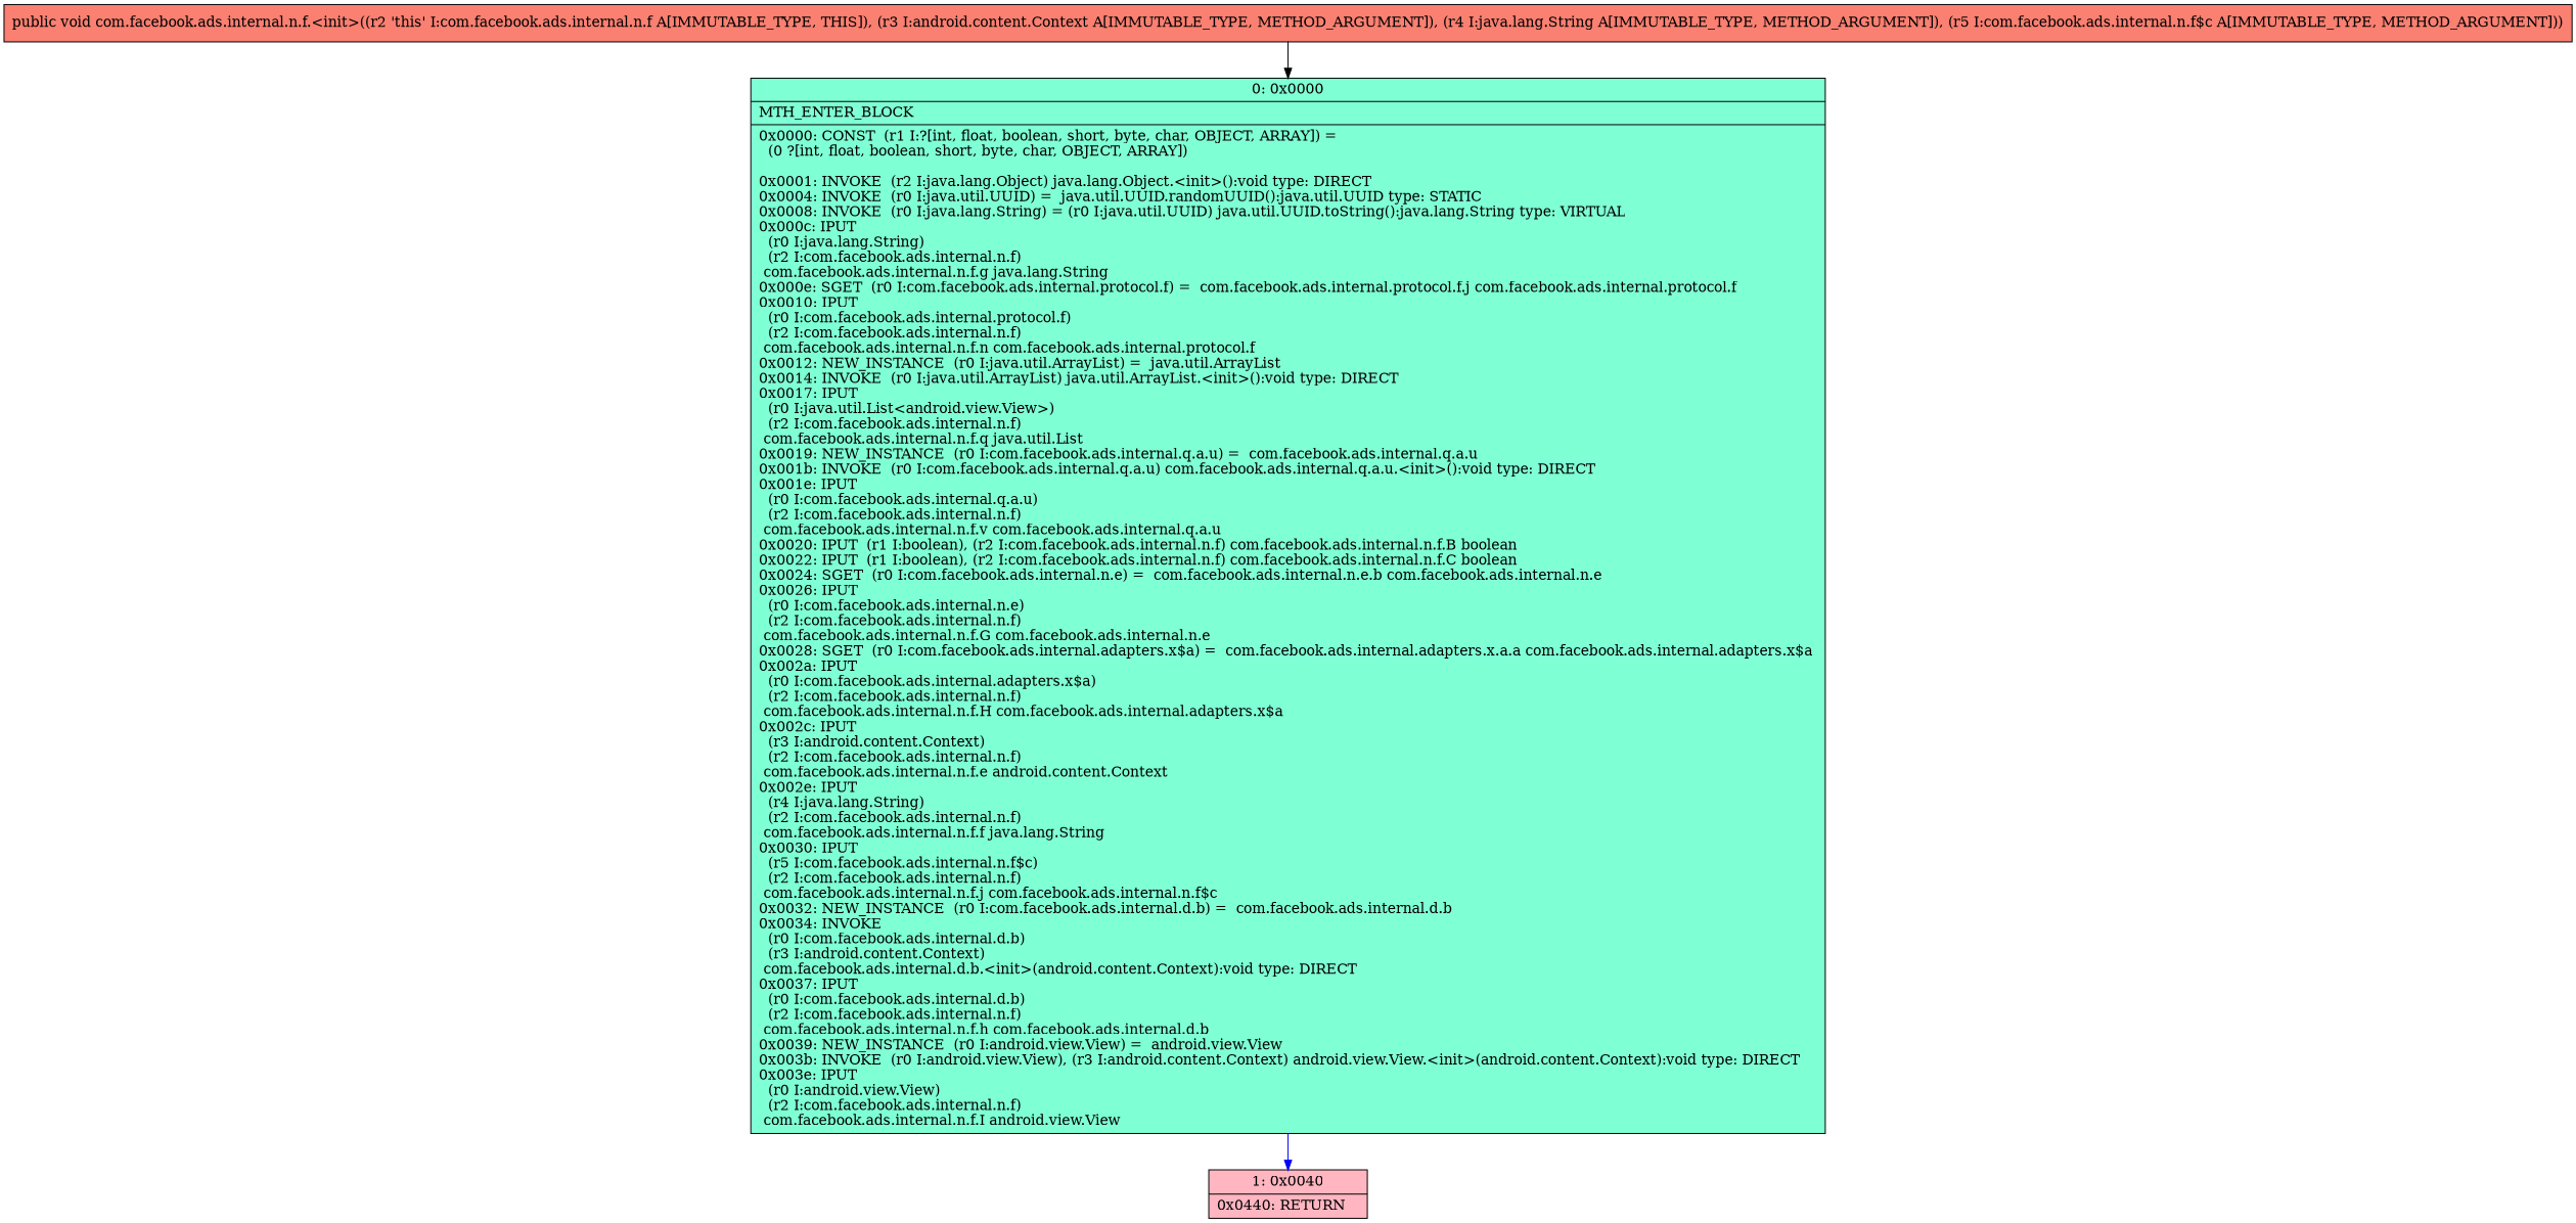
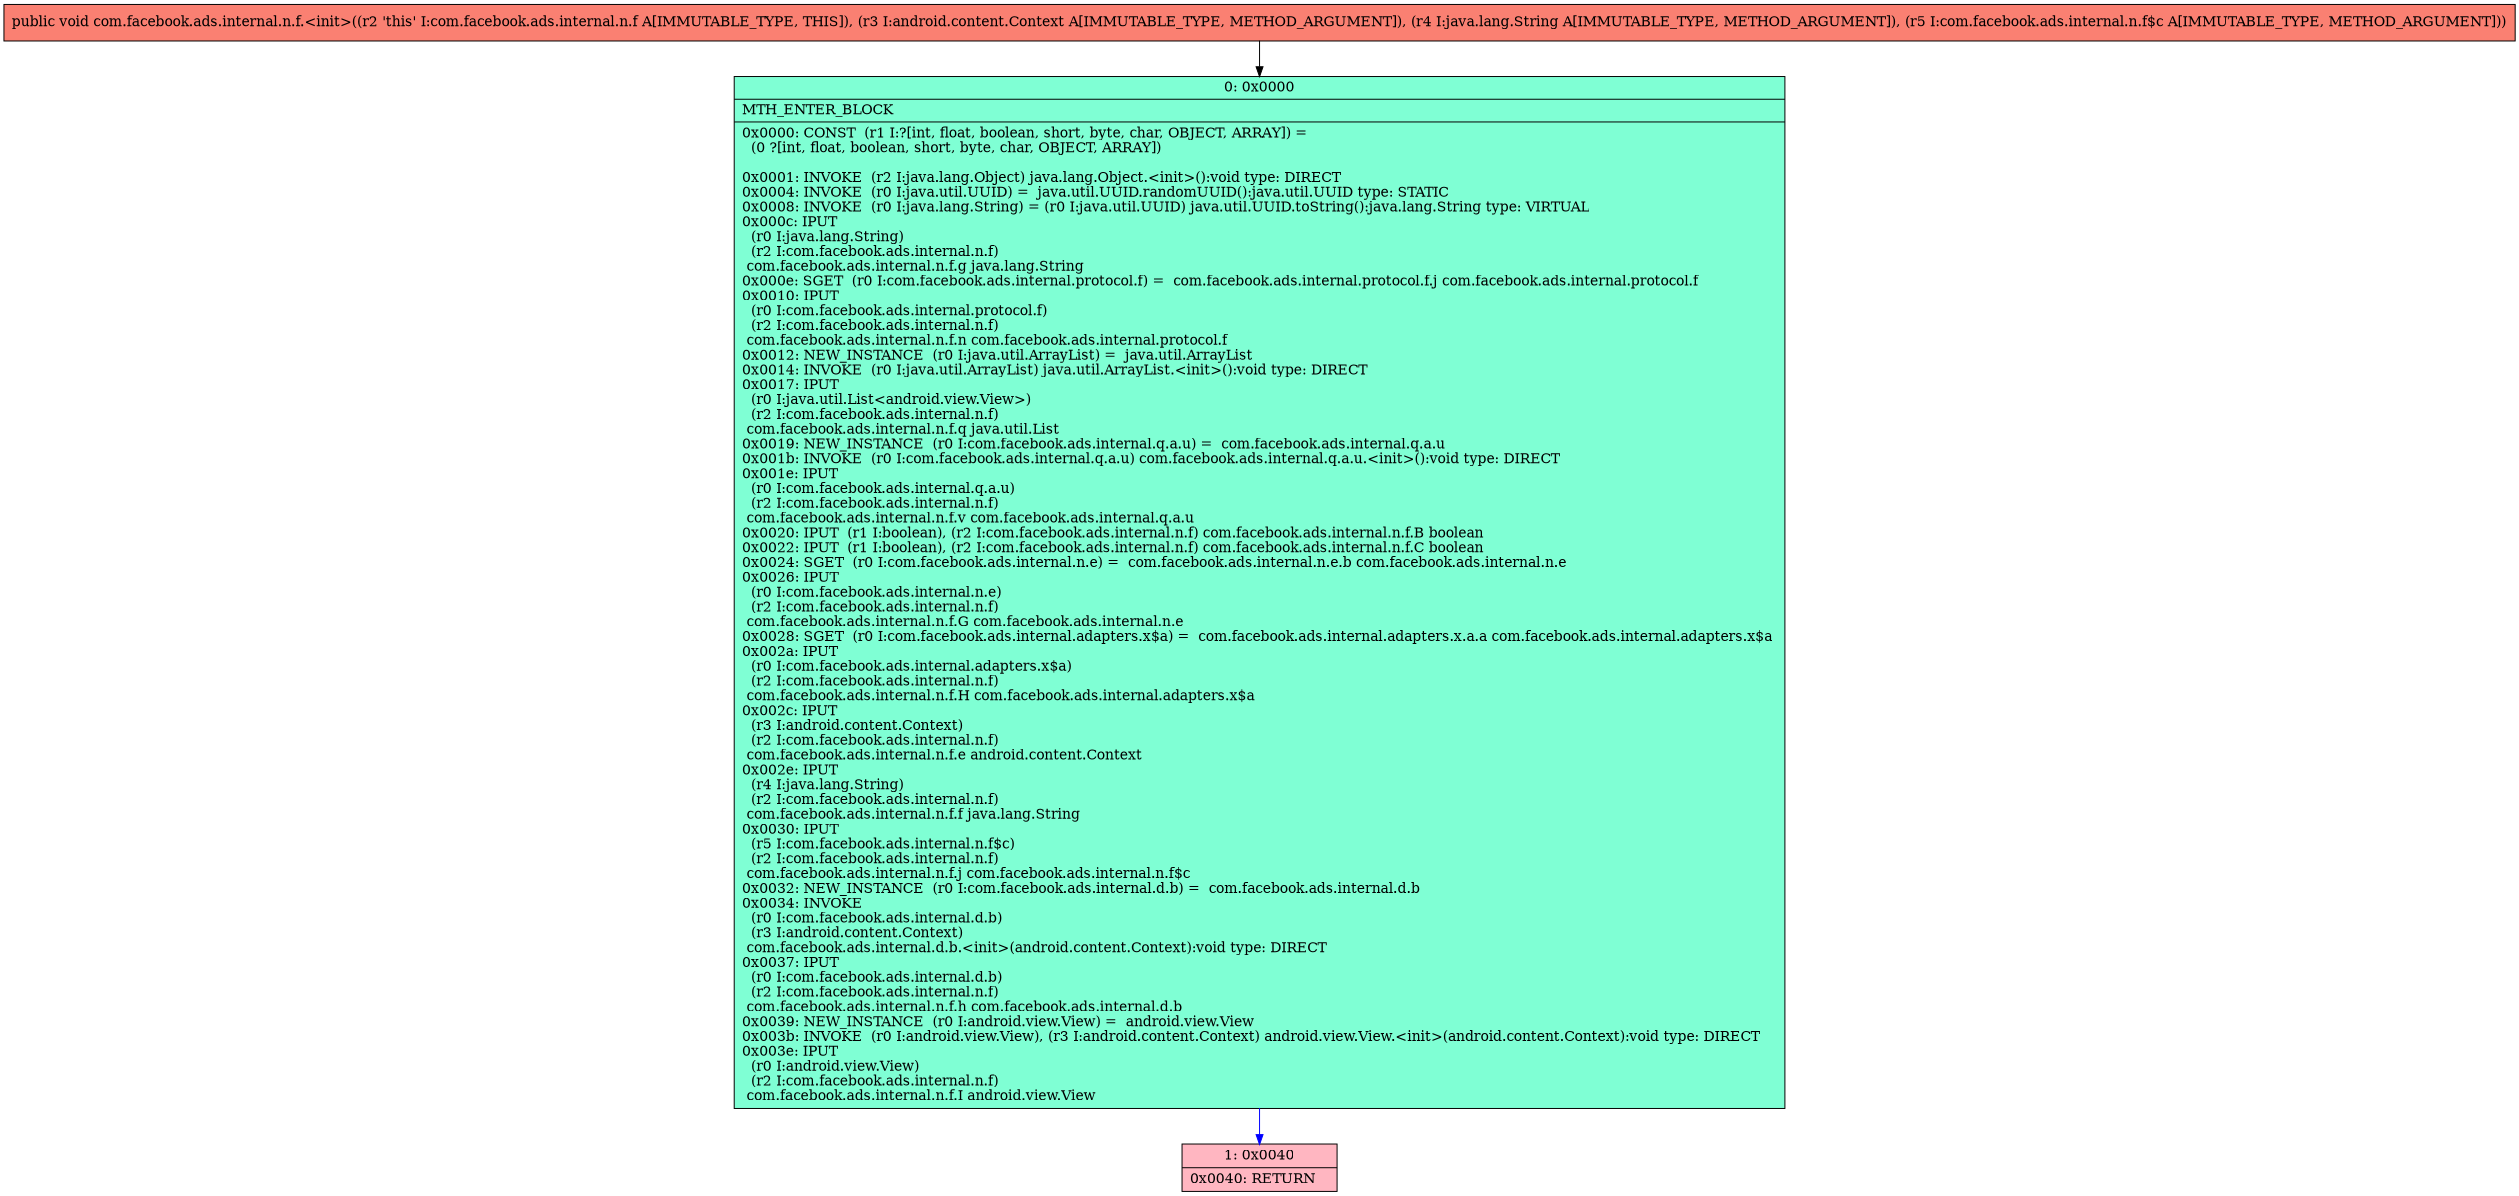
  digraph {
    node [shape=record style=filled]
    n1 [label="{0\:\ 0x0000|MTH_ENTER_BLOCK\l|0x0000: CONST  (r1 I:?[int, float, boolean, short, byte, char, OBJECT, ARRAY]) = \l  (0 ?[int, float, boolean, short, byte, char, OBJECT, ARRAY])\l \l0x0001: INVOKE  (r2 I:java.lang.Object) java.lang.Object.\<init\>():void type: DIRECT \l0x0004: INVOKE  (r0 I:java.util.UUID) =  java.util.UUID.randomUUID():java.util.UUID type: STATIC \l0x0008: INVOKE  (r0 I:java.lang.String) = (r0 I:java.util.UUID) java.util.UUID.toString():java.lang.String type: VIRTUAL \l0x000c: IPUT  \l  (r0 I:java.lang.String)\l  (r2 I:com.facebook.ads.internal.n.f)\l com.facebook.ads.internal.n.f.g java.lang.String \l0x000e: SGET  (r0 I:com.facebook.ads.internal.protocol.f) =  com.facebook.ads.internal.protocol.f.j com.facebook.ads.internal.protocol.f \l0x0010: IPUT  \l  (r0 I:com.facebook.ads.internal.protocol.f)\l  (r2 I:com.facebook.ads.internal.n.f)\l com.facebook.ads.internal.n.f.n com.facebook.ads.internal.protocol.f \l0x0012: NEW_INSTANCE  (r0 I:java.util.ArrayList) =  java.util.ArrayList \l0x0014: INVOKE  (r0 I:java.util.ArrayList) java.util.ArrayList.\<init\>():void type: DIRECT \l0x0017: IPUT  \l  (r0 I:java.util.List\<android.view.View\>)\l  (r2 I:com.facebook.ads.internal.n.f)\l com.facebook.ads.internal.n.f.q java.util.List \l0x0019: NEW_INSTANCE  (r0 I:com.facebook.ads.internal.q.a.u) =  com.facebook.ads.internal.q.a.u \l0x001b: INVOKE  (r0 I:com.facebook.ads.internal.q.a.u) com.facebook.ads.internal.q.a.u.\<init\>():void type: DIRECT \l0x001e: IPUT  \l  (r0 I:com.facebook.ads.internal.q.a.u)\l  (r2 I:com.facebook.ads.internal.n.f)\l com.facebook.ads.internal.n.f.v com.facebook.ads.internal.q.a.u \l0x0020: IPUT  (r1 I:boolean), (r2 I:com.facebook.ads.internal.n.f) com.facebook.ads.internal.n.f.B boolean \l0x0022: IPUT  (r1 I:boolean), (r2 I:com.facebook.ads.internal.n.f) com.facebook.ads.internal.n.f.C boolean \l0x0024: SGET  (r0 I:com.facebook.ads.internal.n.e) =  com.facebook.ads.internal.n.e.b com.facebook.ads.internal.n.e \l0x0026: IPUT  \l  (r0 I:com.facebook.ads.internal.n.e)\l  (r2 I:com.facebook.ads.internal.n.f)\l com.facebook.ads.internal.n.f.G com.facebook.ads.internal.n.e \l0x0028: SGET  (r0 I:com.facebook.ads.internal.adapters.x$a) =  com.facebook.ads.internal.adapters.x.a.a com.facebook.ads.internal.adapters.x$a \l0x002a: IPUT  \l  (r0 I:com.facebook.ads.internal.adapters.x$a)\l  (r2 I:com.facebook.ads.internal.n.f)\l com.facebook.ads.internal.n.f.H com.facebook.ads.internal.adapters.x$a \l0x002c: IPUT  \l  (r3 I:android.content.Context)\l  (r2 I:com.facebook.ads.internal.n.f)\l com.facebook.ads.internal.n.f.e android.content.Context \l0x002e: IPUT  \l  (r4 I:java.lang.String)\l  (r2 I:com.facebook.ads.internal.n.f)\l com.facebook.ads.internal.n.f.f java.lang.String \l0x0030: IPUT  \l  (r5 I:com.facebook.ads.internal.n.f$c)\l  (r2 I:com.facebook.ads.internal.n.f)\l com.facebook.ads.internal.n.f.j com.facebook.ads.internal.n.f$c \l0x0032: NEW_INSTANCE  (r0 I:com.facebook.ads.internal.d.b) =  com.facebook.ads.internal.d.b \l0x0034: INVOKE  \l  (r0 I:com.facebook.ads.internal.d.b)\l  (r3 I:android.content.Context)\l com.facebook.ads.internal.d.b.\<init\>(android.content.Context):void type: DIRECT \l0x0037: IPUT  \l  (r0 I:com.facebook.ads.internal.d.b)\l  (r2 I:com.facebook.ads.internal.n.f)\l com.facebook.ads.internal.n.f.h com.facebook.ads.internal.d.b \l0x0039: NEW_INSTANCE  (r0 I:android.view.View) =  android.view.View \l0x003b: INVOKE  (r0 I:android.view.View), (r3 I:android.content.Context) android.view.View.\<init\>(android.content.Context):void type: DIRECT \l0x003e: IPUT  \l  (r0 I:android.view.View)\l  (r2 I:com.facebook.ads.internal.n.f)\l com.facebook.ads.internal.n.f.I android.view.View \l}" fillcolor=aquamarine]
-   n2 [label="{1\:\ 0x0040|0x0440: RETURN   \l}" fillcolor=lightpink]
+   n2 [label="{1\:\ 0x0040|0x0040: RETURN   \l}" fillcolor=lightpink]
    n3 [label="{public void com.facebook.ads.internal.n.f.\<init\>((r2 'this' I:com.facebook.ads.internal.n.f A[IMMUTABLE_TYPE, THIS]), (r3 I:android.content.Context A[IMMUTABLE_TYPE, METHOD_ARGUMENT]), (r4 I:java.lang.String A[IMMUTABLE_TYPE, METHOD_ARGUMENT]), (r5 I:com.facebook.ads.internal.n.f$c A[IMMUTABLE_TYPE, METHOD_ARGUMENT])) }" fillcolor=salmon]
    n1 -> n2 [color=blue]
    n3 -> n1 [color=black]
  }
